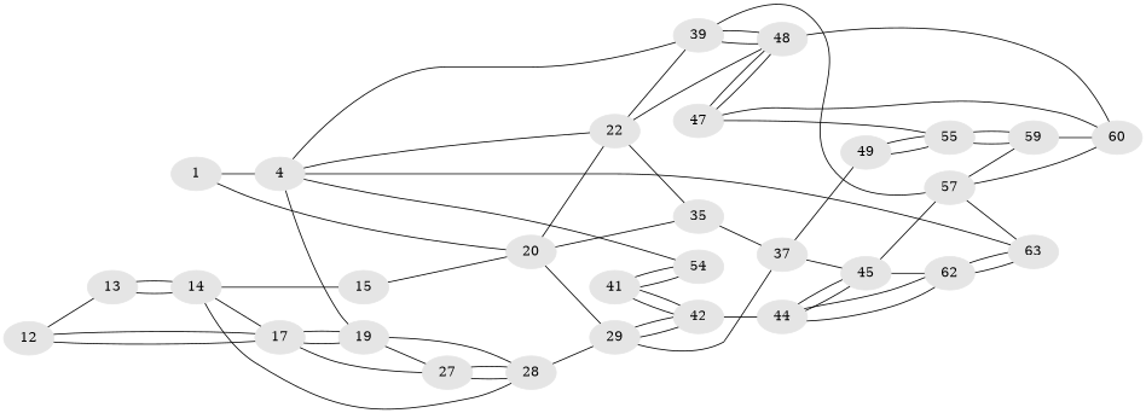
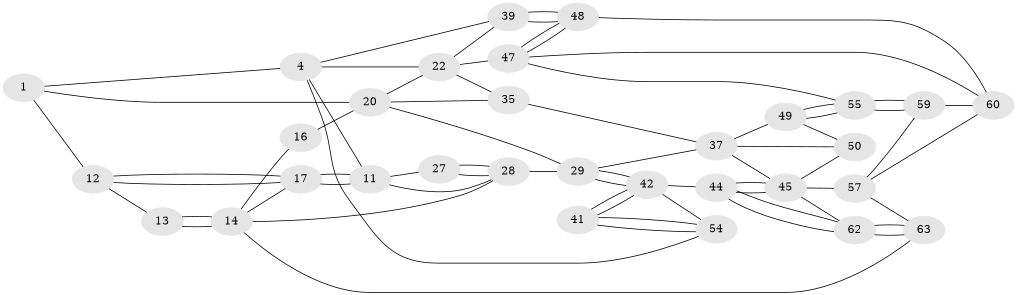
  graph {
    rankdir=LR
    node [color=gray90 style=filled]
    1 [super="+2+7"]
    4 [super="+53+5"]
    12
    20 [super="+24+21"]
-   19 [super="+26"]
+   19 [super="+26" label=11]
    22 [super="+33"]
    39 [super="+40"]
    54
    63
    13
    17 [super="+18"]
    29 [super="+30"]
    35
    28
    27
    47 [super="+56"]
    48
    57 [super="+58+64"]
    14 [super="+15"]
-   16 [label=15]
+   16
    41
    42 [super="+43"]
    37 [super="+46+38"]
    55
    60 [super="+61"]
    45 [super="+51"]
    49
+   50
    44
    62
    59
    1 -- 4 [weight=2]
+   1 -- 12
    1 -- 20
    4 -- 19
    4 -- 22
    4 -- 39 [weight=2]
    4 -- 54
-   4 -- 63
+   14 -- 63
    12 -- 13
    12 -- 17
    12 -- 17
    20 -- 22
    20 -- 29
    20 -- 35
    19 -- 28
    19 -- 27
    22 -- 39
    22 -- 35
-   22 -- 48
+   22 -- 47
    39 -- 48
    39 -- 48
-   39 -- 57
    13 -- 14
    13 -- 14
    17 -- 19
    17 -- 19
-   17 -- 27
    29 -- 42
    29 -- 42
    29 -- 37
    35 -- 37
    28 -- 29
    27 -- 28
    27 -- 28
    47 -- 48
    47 -- 48
    47 -- 55
    47 -- 60
    48 -- 60
    57 -- 63
    57 -- 60 [weight=2]
    57 -- 59
    14 -- 17
    14 -- 28
    14 -- 16
    16 -- 20
    41 -- 54
    41 -- 54
    41 -- 42
    41 -- 42
+   42 -- 54
    42 -- 44
    37 -- 45
    37 -- 49
+   37 -- 50
    55 -- 59
    55 -- 59
    45 -- 57
+   45 -- 50
    45 -- 62
    49 -- 55
    49 -- 55
+   49 -- 50
    44 -- 45
    44 -- 45
    44 -- 62
    44 -- 62
    62 -- 63
    62 -- 63
    59 -- 60
  }
